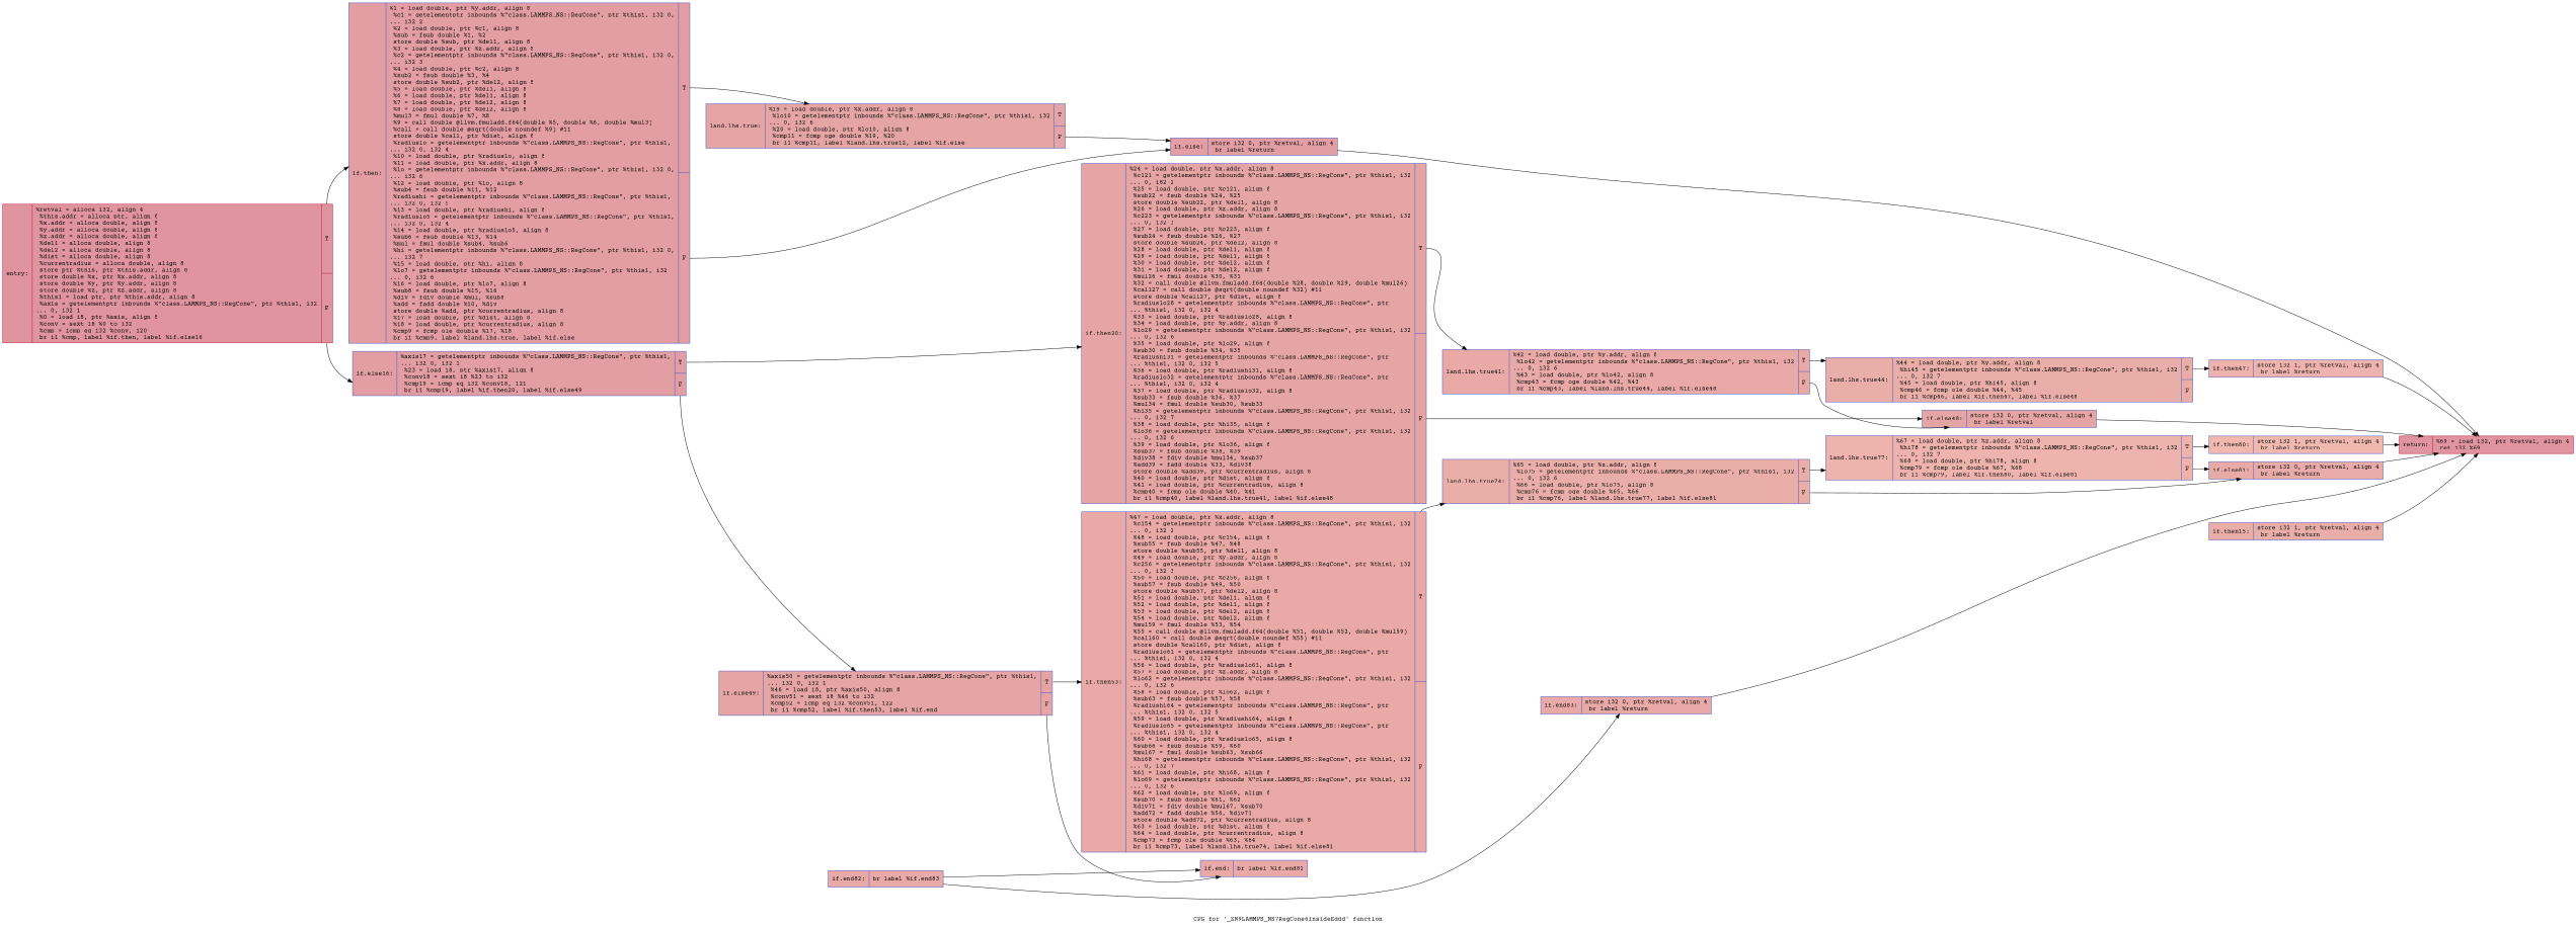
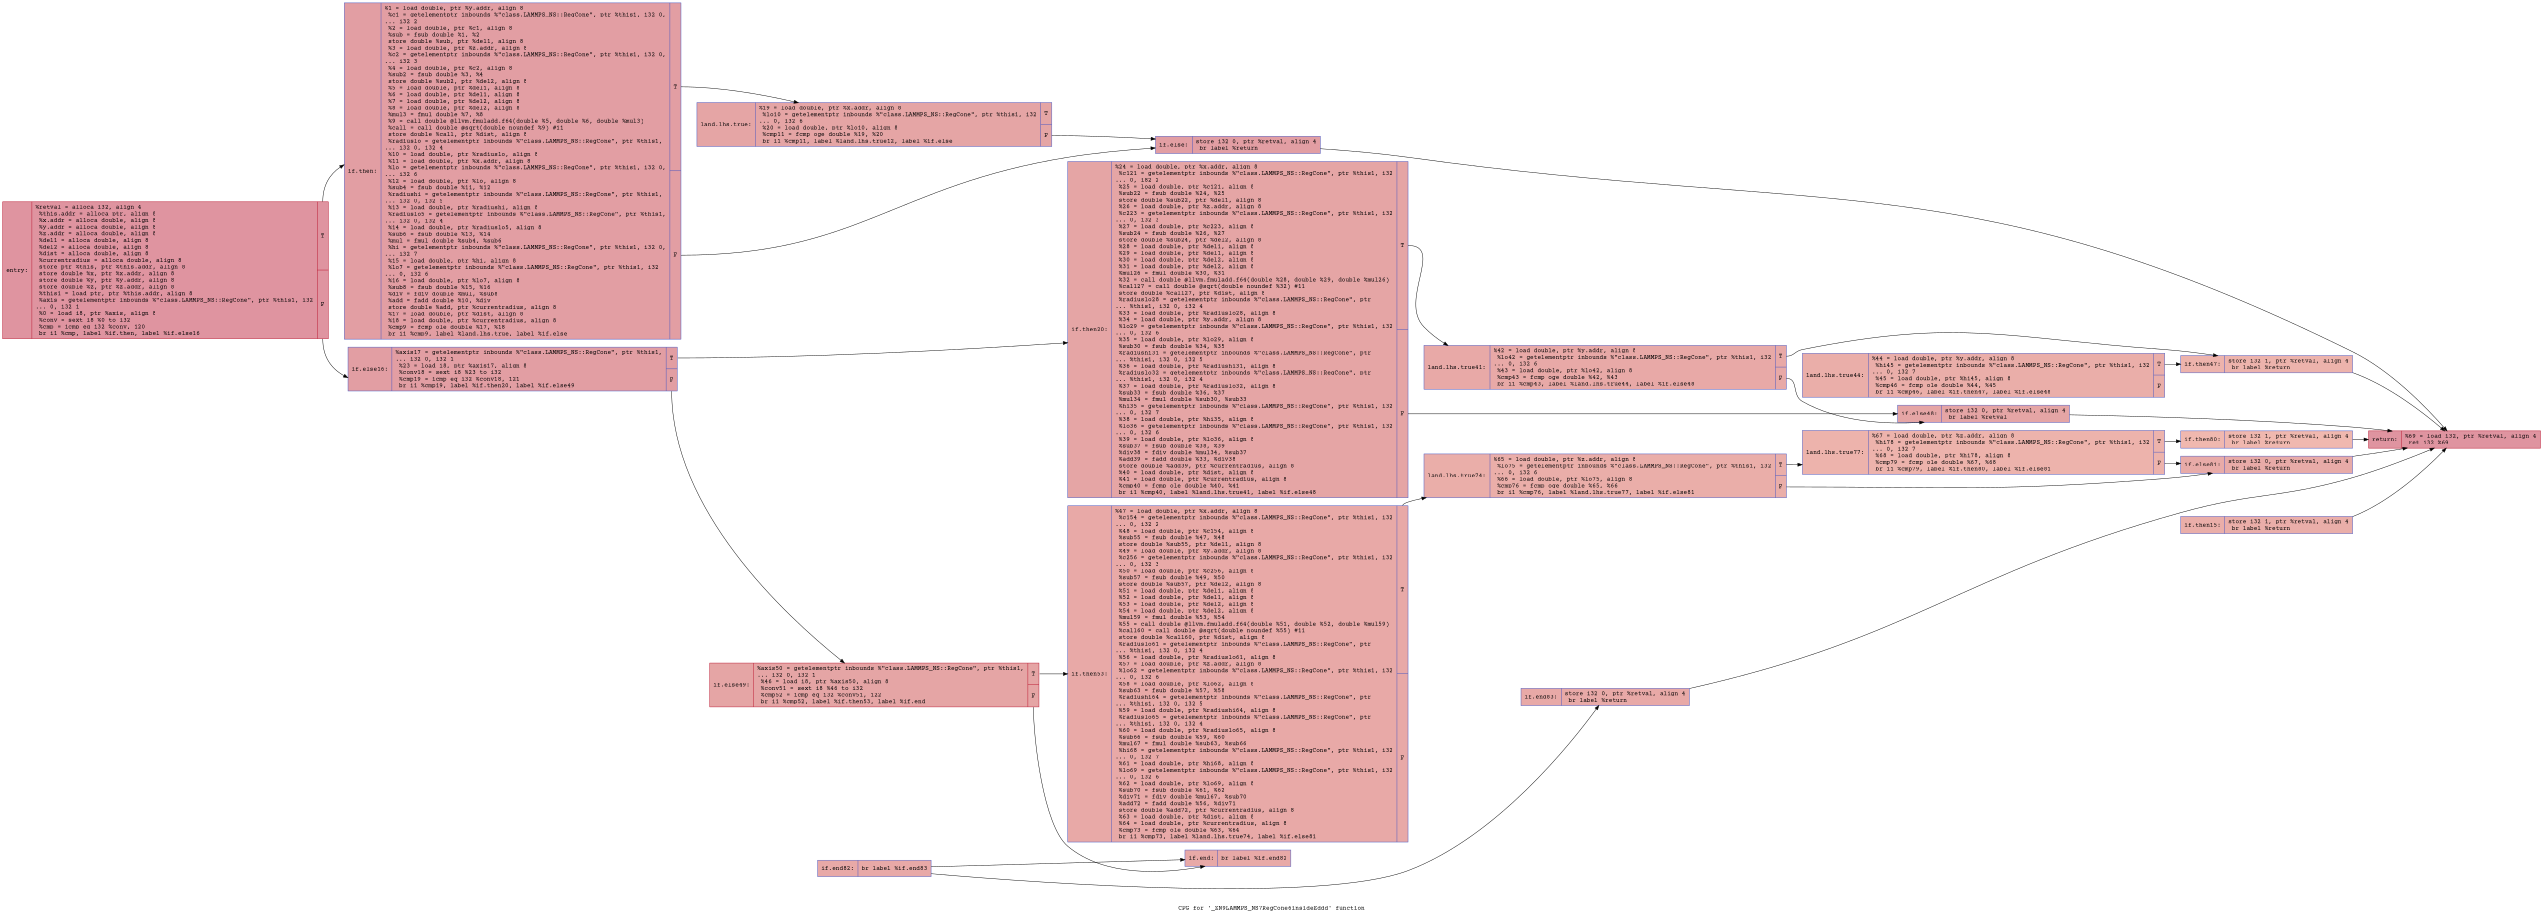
  digraph {
    fontname="Courier Prime"
    label="CFG for '_ZN9LAMMPS_NS7RegCone6insideEddd' function"
    rankdir=LR
    node [color="#3d50c3ff" fillcolor="#ca3b3770" fontname="Courier Prime" shape=record style=filled]
    edge [fontname="Courier Prime" tailport=s0]
    n1 [color="#b70d28ff" fillcolor="#b70d2870" label="{entry:\l|  %retval = alloca i32, align 4\l  %this.addr = alloca ptr, align 8\l  %x.addr = alloca double, align 8\l  %y.addr = alloca double, align 8\l  %z.addr = alloca double, align 8\l  %del1 = alloca double, align 8\l  %del2 = alloca double, align 8\l  %dist = alloca double, align 8\l  %currentradius = alloca double, align 8\l  store ptr %this, ptr %this.addr, align 8\l  store double %x, ptr %x.addr, align 8\l  store double %y, ptr %y.addr, align 8\l  store double %z, ptr %z.addr, align 8\l  %this1 = load ptr, ptr %this.addr, align 8\l  %axis = getelementptr inbounds %\"class.LAMMPS_NS::RegCone\", ptr %this1, i32\l... 0, i32 1\l  %0 = load i8, ptr %axis, align 8\l  %conv = sext i8 %0 to i32\l  %cmp = icmp eq i32 %conv, 120\l  br i1 %cmp, label %if.then, label %if.else16\l|{<s0>T|<s1>F}}"]
    n2 [fillcolor="#be242e70" label="{if.then:\l|  %1 = load double, ptr %y.addr, align 8\l  %c1 = getelementptr inbounds %\"class.LAMMPS_NS::RegCone\", ptr %this1, i32 0,\l... i32 2\l  %2 = load double, ptr %c1, align 8\l  %sub = fsub double %1, %2\l  store double %sub, ptr %del1, align 8\l  %3 = load double, ptr %z.addr, align 8\l  %c2 = getelementptr inbounds %\"class.LAMMPS_NS::RegCone\", ptr %this1, i32 0,\l... i32 3\l  %4 = load double, ptr %c2, align 8\l  %sub2 = fsub double %3, %4\l  store double %sub2, ptr %del2, align 8\l  %5 = load double, ptr %del1, align 8\l  %6 = load double, ptr %del1, align 8\l  %7 = load double, ptr %del2, align 8\l  %8 = load double, ptr %del2, align 8\l  %mul3 = fmul double %7, %8\l  %9 = call double @llvm.fmuladd.f64(double %5, double %6, double %mul3)\l  %call = call double @sqrt(double noundef %9) #11\l  store double %call, ptr %dist, align 8\l  %radiuslo = getelementptr inbounds %\"class.LAMMPS_NS::RegCone\", ptr %this1,\l... i32 0, i32 4\l  %10 = load double, ptr %radiuslo, align 8\l  %11 = load double, ptr %x.addr, align 8\l  %lo = getelementptr inbounds %\"class.LAMMPS_NS::RegCone\", ptr %this1, i32 0,\l... i32 6\l  %12 = load double, ptr %lo, align 8\l  %sub4 = fsub double %11, %12\l  %radiushi = getelementptr inbounds %\"class.LAMMPS_NS::RegCone\", ptr %this1,\l... i32 0, i32 5\l  %13 = load double, ptr %radiushi, align 8\l  %radiuslo5 = getelementptr inbounds %\"class.LAMMPS_NS::RegCone\", ptr %this1,\l... i32 0, i32 4\l  %14 = load double, ptr %radiuslo5, align 8\l  %sub6 = fsub double %13, %14\l  %mul = fmul double %sub4, %sub6\l  %hi = getelementptr inbounds %\"class.LAMMPS_NS::RegCone\", ptr %this1, i32 0,\l... i32 7\l  %15 = load double, ptr %hi, align 8\l  %lo7 = getelementptr inbounds %\"class.LAMMPS_NS::RegCone\", ptr %this1, i32\l... 0, i32 6\l  %16 = load double, ptr %lo7, align 8\l  %sub8 = fsub double %15, %16\l  %div = fdiv double %mul, %sub8\l  %add = fadd double %10, %div\l  store double %add, ptr %currentradius, align 8\l  %17 = load double, ptr %dist, align 8\l  %18 = load double, ptr %currentradius, align 8\l  %cmp9 = fcmp ole double %17, %18\l  br i1 %cmp9, label %land.lhs.true, label %if.else\l|{<s0>T|<s1>F}}"]
    n3 [fillcolor="#be242e70" label="{if.else16:\l|  %axis17 = getelementptr inbounds %\"class.LAMMPS_NS::RegCone\", ptr %this1,\l... i32 0, i32 1\l  %23 = load i8, ptr %axis17, align 8\l  %conv18 = sext i8 %23 to i32\l  %cmp19 = icmp eq i32 %conv18, 121\l  br i1 %cmp19, label %if.then20, label %if.else49\l|{<s0>T|<s1>F}}"]
    n4 [fillcolor="#c5333470" label="{land.lhs.true:\l|  %19 = load double, ptr %x.addr, align 8\l  %lo10 = getelementptr inbounds %\"class.LAMMPS_NS::RegCone\", ptr %this1, i32\l... 0, i32 6\l  %20 = load double, ptr %lo10, align 8\l  %cmp11 = fcmp oge double %19, %20\l  br i1 %cmp11, label %land.lhs.true12, label %if.else\l|{<s0>T|<s1>F}}"]
    n5 [fillcolor="#be242e70" label="{if.else:\l|  store i32 0, ptr %retval, align 4\l  br label %return\l}"]
    n6 [fillcolor="#c5333470" label="{if.then20:\l|  %24 = load double, ptr %x.addr, align 8\l  %c121 = getelementptr inbounds %\"class.LAMMPS_NS::RegCone\", ptr %this1, i32\l... 0, i82 2\l  %25 = load double, ptr %c121, align 8\l  %sub22 = fsub double %24, %25\l  store double %sub22, ptr %del1, align 8\l  %26 = load double, ptr %z.addr, align 8\l  %c223 = getelementptr inbounds %\"class.LAMMPS_NS::RegCone\", ptr %this1, i32\l... 0, i32 3\l  %27 = load double, ptr %c223, align 8\l  %sub24 = fsub double %26, %27\l  store double %sub24, ptr %del2, align 8\l  %28 = load double, ptr %del1, align 8\l  %29 = load double, ptr %del1, align 8\l  %30 = load double, ptr %del2, align 8\l  %31 = load double, ptr %del2, align 8\l  %mul26 = fmul double %30, %31\l  %32 = call double @llvm.fmuladd.f64(double %28, double %29, double %mul26)\l  %call27 = call double @sqrt(double noundef %32) #11\l  store double %call27, ptr %dist, align 8\l  %radiuslo28 = getelementptr inbounds %\"class.LAMMPS_NS::RegCone\", ptr\l... %this1, i32 0, i32 4\l  %33 = load double, ptr %radiuslo28, align 8\l  %34 = load double, ptr %y.addr, align 8\l  %lo29 = getelementptr inbounds %\"class.LAMMPS_NS::RegCone\", ptr %this1, i32\l... 0, i32 6\l  %35 = load double, ptr %lo29, align 8\l  %sub30 = fsub double %34, %35\l  %radiushi31 = getelementptr inbounds %\"class.LAMMPS_NS::RegCone\", ptr\l... %this1, i32 0, i32 5\l  %36 = load double, ptr %radiushi31, align 8\l  %radiuslo32 = getelementptr inbounds %\"class.LAMMPS_NS::RegCone\", ptr\l... %this1, i32 0, i32 4\l  %37 = load double, ptr %radiuslo32, align 8\l  %sub33 = fsub double %36, %37\l  %mul34 = fmul double %sub30, %sub33\l  %hi35 = getelementptr inbounds %\"class.LAMMPS_NS::RegCone\", ptr %this1, i32\l... 0, i32 7\l  %38 = load double, ptr %hi35, align 8\l  %lo36 = getelementptr inbounds %\"class.LAMMPS_NS::RegCone\", ptr %this1, i32\l... 0, i32 6\l  %39 = load double, ptr %lo36, align 8\l  %sub37 = fsub double %38, %39\l  %div38 = fdiv double %mul34, %sub37\l  %add39 = fadd double %33, %div38\l  store double %add39, ptr %currentradius, align 8\l  %40 = load double, ptr %dist, align 8\l  %41 = load double, ptr %currentradius, align 8\l  %cmp40 = fcmp ole double %40, %41\l  br i1 %cmp40, label %land.lhs.true41, label %if.else48\l|{<s0>T|<s1>F}}"]
-   n7 [fillcolor="#c5333470" label="{if.else49:\l|  %axis50 = getelementptr inbounds %\"class.LAMMPS_NS::RegCone\", ptr %this1,\l... i32 0, i32 1\l  %46 = load i8, ptr %axis50, align 8\l  %conv51 = sext i8 %46 to i32\l  %cmp52 = icmp eq i32 %conv51, 122\l  br i1 %cmp52, label %if.then53, label %if.end\l|{<s0>T|<s1>F}}"]
+   n7 [color="#b70d28ff" fillcolor="#c5333470" label="{if.else49:\l|  %axis50 = getelementptr inbounds %\"class.LAMMPS_NS::RegCone\", ptr %this1,\l... i32 0, i32 1\l  %46 = load i8, ptr %axis50, align 8\l  %conv51 = sext i8 %46 to i32\l  %cmp52 = icmp eq i32 %conv51, 122\l  br i1 %cmp52, label %if.then53, label %if.end\l|{<s0>T|<s1>F}}"]
    n8 [color="#b70d28ff" fillcolor="#b70d2870" label="{return:\l|  %69 = load i32, ptr %retval, align 4\l  ret i32 %69\l}"]
    n9 [label="{land.lhs.true41:\l|  %42 = load double, ptr %y.addr, align 8\l  %lo42 = getelementptr inbounds %\"class.LAMMPS_NS::RegCone\", ptr %this1, i32\l... 0, i32 6\l  %43 = load double, ptr %lo42, align 8\l  %cmp43 = fcmp oge double %42, %43\l  br i1 %cmp43, label %land.lhs.true44, label %if.else48\l|{<s0>T|<s1>F}}"]
    n10 [fillcolor="#c5333470" label="{if.else48:\l|  store i32 0, ptr %retval, align 4\l  br label %retval\l}"]
    n11 [label="{if.then53:\l|  %47 = load double, ptr %x.addr, align 8\l  %c154 = getelementptr inbounds %\"class.LAMMPS_NS::RegCone\", ptr %this1, i32\l... 0, i32 2\l  %48 = load double, ptr %c154, align 8\l  %sub55 = fsub double %47, %48\l  store double %sub55, ptr %del1, align 8\l  %49 = load double, ptr %y.addr, align 8\l  %c256 = getelementptr inbounds %\"class.LAMMPS_NS::RegCone\", ptr %this1, i32\l... 0, i32 3\l  %50 = load double, ptr %c256, align 8\l  %sub57 = fsub double %49, %50\l  store double %sub57, ptr %del2, align 8\l  %51 = load double, ptr %del1, align 8\l  %52 = load double, ptr %del1, align 8\l  %53 = load double, ptr %del2, align 8\l  %54 = load double, ptr %del2, align 8\l  %mul59 = fmul double %53, %54\l  %55 = call double @llvm.fmuladd.f64(double %51, double %52, double %mul59)\l  %call60 = call double @sqrt(double noundef %55) #11\l  store double %call60, ptr %dist, align 8\l  %radiuslo61 = getelementptr inbounds %\"class.LAMMPS_NS::RegCone\", ptr\l... %this1, i32 0, i32 4\l  %56 = load double, ptr %radiuslo61, align 8\l  %57 = load double, ptr %z.addr, align 8\l  %lo62 = getelementptr inbounds %\"class.LAMMPS_NS::RegCone\", ptr %this1, i32\l... 0, i32 6\l  %58 = load double, ptr %lo62, align 8\l  %sub63 = fsub double %57, %58\l  %radiushi64 = getelementptr inbounds %\"class.LAMMPS_NS::RegCone\", ptr\l... %this1, i32 0, i32 5\l  %59 = load double, ptr %radiushi64, align 8\l  %radiuslo65 = getelementptr inbounds %\"class.LAMMPS_NS::RegCone\", ptr\l... %this1, i32 0, i32 4\l  %60 = load double, ptr %radiuslo65, align 8\l  %sub66 = fsub double %59, %60\l  %mul67 = fmul double %sub63, %sub66\l  %hi68 = getelementptr inbounds %\"class.LAMMPS_NS::RegCone\", ptr %this1, i32\l... 0, i32 7\l  %61 = load double, ptr %hi68, align 8\l  %lo69 = getelementptr inbounds %\"class.LAMMPS_NS::RegCone\", ptr %this1, i32\l... 0, i32 6\l  %62 = load double, ptr %lo69, align 8\l  %sub70 = fsub double %61, %62\l  %div71 = fdiv double %mul67, %sub70\l  %add72 = fadd double %56, %div71\l  store double %add72, ptr %currentradius, align 8\l  %63 = load double, ptr %dist, align 8\l  %64 = load double, ptr %currentradius, align 8\l  %cmp73 = fcmp ole double %63, %64\l  br i1 %cmp73, label %land.lhs.true74, label %if.else81\l|{<s0>T|<s1>F}}"]
    n12 [label="{if.end:\l|  br label %if.end82\l}"]
    n13 [fillcolor="#d0473d70" label="{if.then15:\l|  store i32 1, ptr %retval, align 4\l  br label %return\l}"]
    n14 [fillcolor="#d0473d70" label="{land.lhs.true44:\l|  %44 = load double, ptr %y.addr, align 8\l  %hi45 = getelementptr inbounds %\"class.LAMMPS_NS::RegCone\", ptr %this1, i32\l... 0, i32 7\l  %45 = load double, ptr %hi45, align 8\l  %cmp46 = fcmp ole double %44, %45\l  br i1 %cmp46, label %if.then47, label %if.else48\l|{<s0>T|<s1>F}}"]
    n15 [fillcolor="#d0473d70" label="{land.lhs.true74:\l|  %65 = load double, ptr %z.addr, align 8\l  %lo75 = getelementptr inbounds %\"class.LAMMPS_NS::RegCone\", ptr %this1, i32\l... 0, i32 6\l  %66 = load double, ptr %lo75, align 8\l  %cmp76 = fcmp oge double %65, %66\l  br i1 %cmp76, label %land.lhs.true77, label %if.else81\l|{<s0>T|<s1>F}}"]
    n16 [fillcolor="#d6524470" label="{if.then47:\l|  store i32 1, ptr %retval, align 4\l  br label %return\l}"]
    n17 [fillcolor="#cc403a70" label="{if.else81:\l|  store i32 0, ptr %retval, align 4\l  br label %return\l}"]
    n18 [fillcolor="#d6524470" label="{land.lhs.true77:\l|  %67 = load double, ptr %z.addr, align 8\l  %hi78 = getelementptr inbounds %\"class.LAMMPS_NS::RegCone\", ptr %this1, i32\l... 0, i32 7\l  %68 = load double, ptr %hi78, align 8\l  %cmp79 = fcmp ole double %67, %68\l  br i1 %cmp79, label %if.then80, label %if.else81\l|{<s0>T|<s1>F}}"]
    n19 [label="{if.end82:\l|  br label %if.end83\l}"]
    n20 [label="{if.end83:\l|  store i32 0, ptr %retval, align 4\l  br label %return\l}"]
    n21 [fillcolor="#dc5d4a70" label="{if.then80:\l|  store i32 1, ptr %retval, align 4\l  br label %return\l}"]
    n1 -> n2
    n1 -> n3 [tailport=s1]
    n2 -> n4
    n2 -> n5 [tailport=s1]
    n3 -> n6
    n3 -> n7 [tailport=s1]
    n4 -> n5 [tailport=s1]
    n5 -> n8
    n6 -> n9
    n6 -> n10 [tailport=s1]
    n7 -> n11
    n7 -> n12 [tailport=s1]
    n9 -> n10 [tailport=s1]
-   n9 -> n14
+   n9 -> n16
    n10 -> n8
    n11 -> n15
    n13 -> n8
    n14 -> n16
    n15 -> n17 [tailport=s1]
    n15 -> n18
    n16 -> n8
    n17 -> n8
    n18 -> n17 [tailport=s1]
    n18 -> n21
    n19 -> n12
    n19 -> n20
    n20 -> n8
    n21 -> n8
  }
